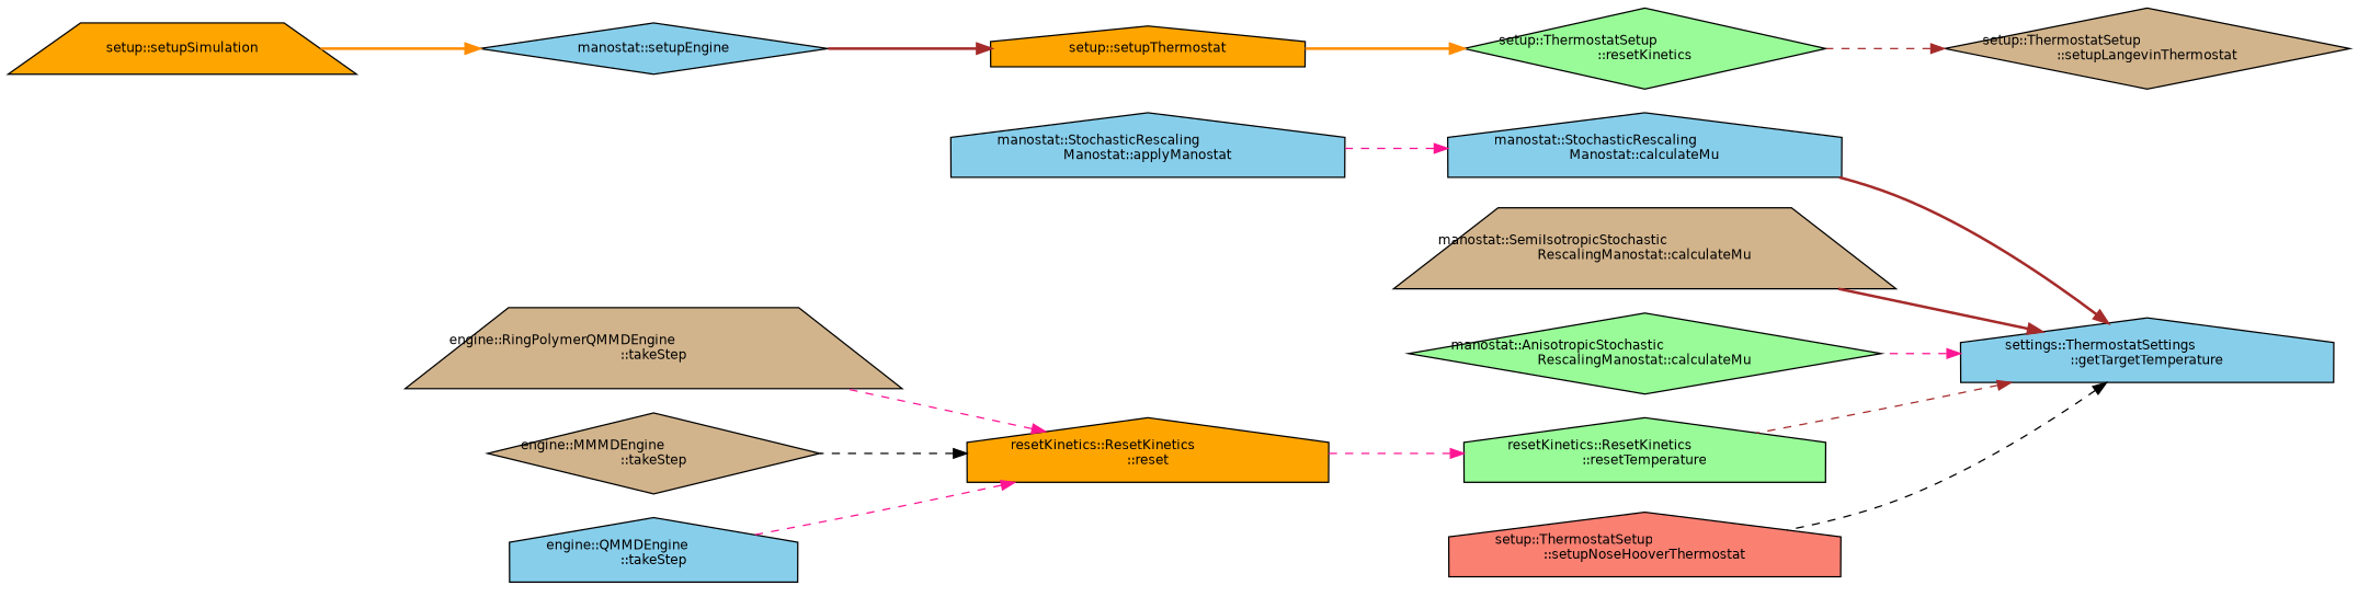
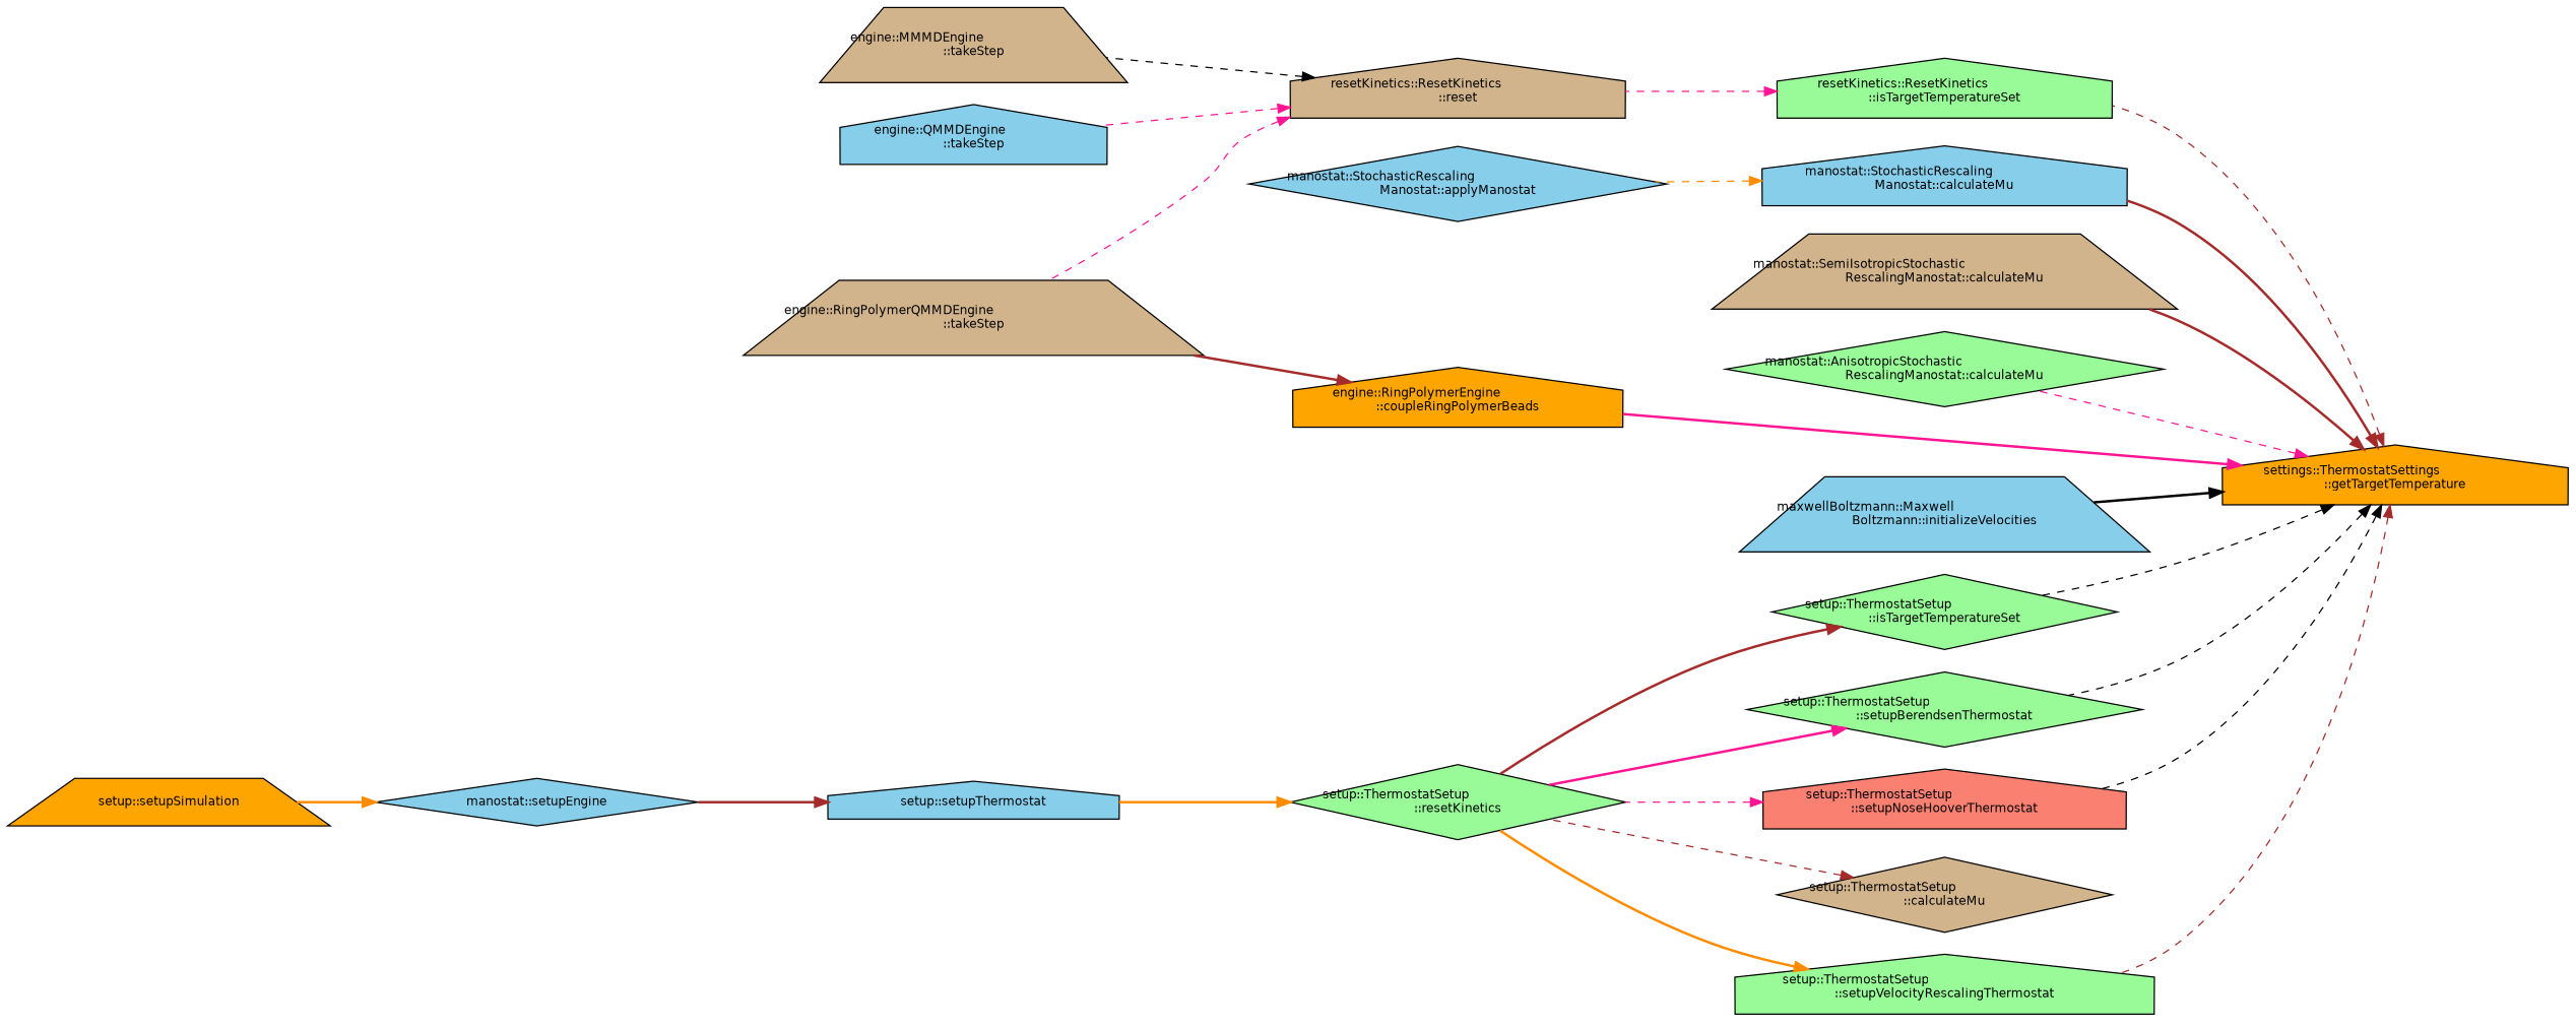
  digraph {
    rankdir=RL
    node [color=black fillcolor=skyblue fontname=Helvetica fontsize=10 shape=house style=filled]
    edge [color=brown dir=back fontname=Helvetica fontsize=10 labelfontname=Helvetica labelfontsize=10 style=dashed]
-   n1 [fontcolor=black height=0.2 label="settings::ThermostatSettings\l::getTargetTemperature" width=0.4]
+   n1 [fillcolor=orange fontcolor=black height=0.2 label="settings::ThermostatSettings\l::getTargetTemperature" width=0.4]
    n2 [height=0.2 label="manostat::StochasticRescaling\lManostat::calculateMu" width=0.4]
    n3 [fillcolor=tan height=0.2 label="manostat::SemiIsotropicStochastic\lRescalingManostat::calculateMu" shape=trapezium width=0.4]
    n4 [fillcolor=palegreen height=0.2 label="manostat::AnisotropicStochastic\lRescalingManostat::calculateMu" shape=diamond width=0.4]
-   n8 [fillcolor=palegreen height=0.2 label="resetKinetics::ResetKinetics\l::resetTemperature" width=0.4]
+   n5 [fillcolor=orange height=0.2 label="engine::RingPolymerEngine\l::coupleRingPolymerBeads" width=0.4]
+   n6 [height=0.2 label="maxwellBoltzmann::Maxwell\lBoltzmann::initializeVelocities" shape=trapezium width=0.4]
+   n7 [fillcolor=palegreen height=0.2 label="setup::ThermostatSetup\l::isTargetTemperatureSet" shape=diamond width=0.4]
+   n8 [fillcolor=palegreen height=0.2 label="resetKinetics::ResetKinetics\l::isTargetTemperatureSet" width=0.4]
+   n9 [fillcolor=palegreen height=0.2 label="setup::ThermostatSetup\l::setupBerendsenThermostat" shape=diamond width=0.4]
    n10 [fillcolor=salmon height=0.2 label="setup::ThermostatSetup\l::setupNoseHooverThermostat" width=0.4]
-   n12 [height=0.2 label="manostat::StochasticRescaling\lManostat::applyManostat" width=0.4]
+   n11 [fillcolor=palegreen height=0.2 label="setup::ThermostatSetup\l::setupVelocityRescalingThermostat" width=0.4]
+   n12 [height=0.2 label="manostat::StochasticRescaling\lManostat::applyManostat" shape=diamond width=0.4]
    n13 [fillcolor=tan height=0.2 label="engine::RingPolymerQMMDEngine\l::takeStep" shape=trapezium width=0.4]
    n14 [fillcolor=palegreen height=0.2 label="setup::ThermostatSetup\l::resetKinetics" shape=diamond width=0.4]
-   n15 [fillcolor=orange height=0.2 label="resetKinetics::ResetKinetics\l::reset" width=0.4]
-   n16 [fillcolor=tan height=0.2 label="setup::ThermostatSetup\l::setupLangevinThermostat" shape=diamond width=0.4]
-   n17 [fillcolor=orange height=0.2 label="setup::setupThermostat" width=0.4]
+   n15 [fillcolor=tan height=0.2 label="resetKinetics::ResetKinetics\l::reset" width=0.4]
+   n16 [fillcolor=tan height=0.2 label="setup::ThermostatSetup\l::calculateMu" shape=diamond width=0.4]
+   n17 [height=0.2 label="setup::setupThermostat" width=0.4]
    n18 [height=0.2 label="manostat::setupEngine" shape=diamond width=0.4]
    n19 [fillcolor=orange height=0.2 label="setup::setupSimulation" shape=trapezium width=0.4]
-   n20 [fillcolor=tan height=0.2 label="engine::MMMDEngine\l::takeStep" shape=diamond width=0.4]
+   n20 [fillcolor=tan height=0.2 label="engine::MMMDEngine\l::takeStep" shape=trapezium width=0.4]
    n21 [height=0.2 label="engine::QMMDEngine\l::takeStep" width=0.4]
    n1 -> n2 [style=bold]
    n1 -> n3 [style=bold]
    n1 -> n4 [color=deeppink]
+   n1 -> n5 [color=deeppink style=bold]
+   n1 -> n6 [color=black style=bold]
+   n1 -> n7 [color=black]
    n1 -> n8
+   n1 -> n9 [color=black]
    n1 -> n10 [color=black]
-   n2 -> n12 [color=deeppink]
+   n1 -> n11
+   n2 -> n12 [color=darkorange]
+   n5 -> n13 [style=bold]
+   n7 -> n14 [style=bold]
    n8 -> n15 [color=deeppink]
+   n9 -> n14 [color=deeppink style=bold]
+   n10 -> n14 [color=deeppink]
+   n11 -> n14 [color=darkorange style=bold]
    n14 -> n17 [color=darkorange style=bold]
    n15 -> n13 [color=deeppink]
    n15 -> n20 [color=black]
    n15 -> n21 [color=deeppink]
    n16 -> n14
    n17 -> n18 [style=bold]
    n18 -> n19 [color=darkorange style=bold]
  }
